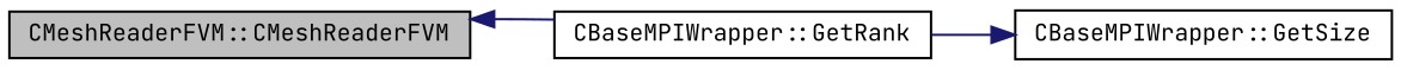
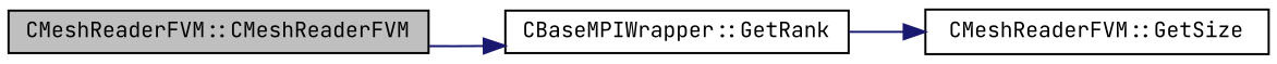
  digraph {
    fontname="JetBrains Mono"
    rankdir=LR
    node [color=black fillcolor=white fontname="JetBrains Mono" fontsize=10 shape=record style=filled]
    edge [color=midnightblue fontname="JetBrains Mono" fontsize=10 labelfontname=Helvetica labelfontsize=10 style=solid]
    n1 [fillcolor=grey75 fontcolor=black height=0.2 label="CMeshReaderFVM::CMeshReaderFVM" width=0.4]
    n2 [height=0.2 label="CBaseMPIWrapper::GetRank" width=0.4]
-   n3 [height=0.2 label="CBaseMPIWrapper::GetSize" width=0.4]
-   n2 -> n1
+   n3 [height=0.2 label="CMeshReaderFVM::GetSize" width=0.4]
+   n1 -> n2
    n2 -> n3
  }
